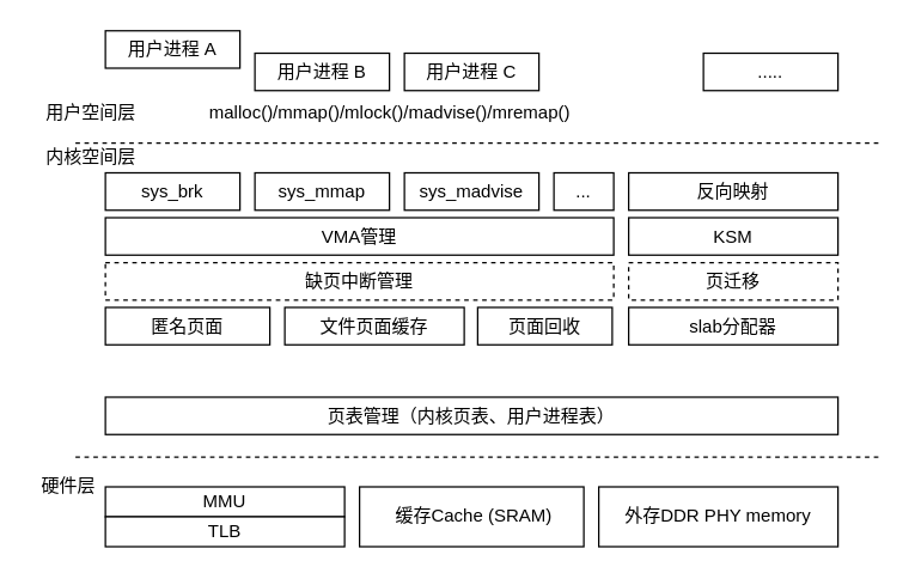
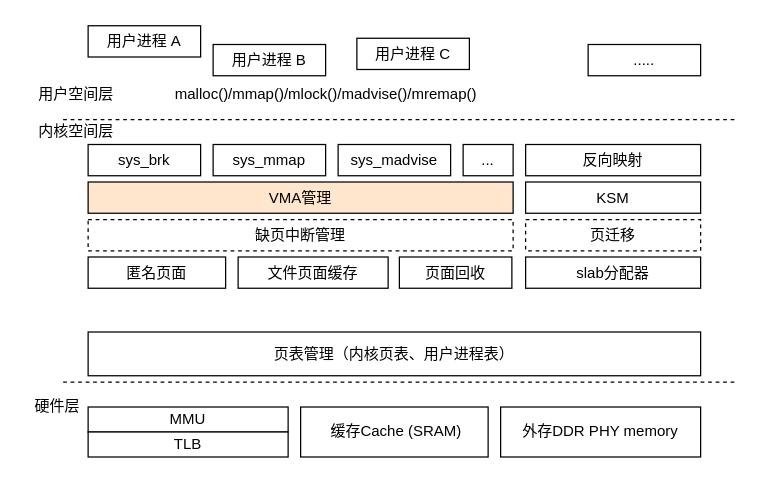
  <mxCell id="0" />
  <mxCell id="1" parent="0" />
  <mxCell id="2" value="MMU" style="rounded=0;whiteSpace=wrap;html=1;" vertex="1" parent="1"><mxGeometry x="70" y="325" width="160" height="20" as="geometry" /></mxCell>
  <mxCell id="3" value="TLB" style="rounded=0;whiteSpace=wrap;html=1;" vertex="1" parent="1"><mxGeometry x="70" y="345" width="160" height="20" as="geometry" /></mxCell>
  <mxCell id="4" value="&amp;nbsp;缓存Cache (SRAM)" style="rounded=0;whiteSpace=wrap;html=1;" vertex="1" parent="1"><mxGeometry x="240" y="325" width="150" height="40" as="geometry" /></mxCell>
  <mxCell id="5" value="外存DDR PHY memory" style="rounded=0;whiteSpace=wrap;html=1;" vertex="1" parent="1"><mxGeometry x="400" y="325" width="160" height="40" as="geometry" /></mxCell>
  <mxCell id="6" value="" style="endArrow=none;dashed=1;html=1;rounded=0;" edge="1" parent="1"><mxGeometry width="50" height="50" relative="1" as="geometry"><mxPoint x="50" y="305" as="sourcePoint" /><mxPoint x="590" y="305" as="targetPoint" /></mxGeometry></mxCell>
- <mxCell id="7" value="页表管理（内核页表、用户进程表）" style="rounded=0;whiteSpace=wrap;html=1;" vertex="1" parent="1"><mxGeometry x="70" y="265" width="490" height="25" as="geometry" /></mxCell>
+ <mxCell id="7" value="页表管理（内核页表、用户进程表）" style="rounded=0;whiteSpace=wrap;html=1;" vertex="1" parent="1"><mxGeometry x="70" y="265" width="490" height="35" as="geometry" /></mxCell>
  <mxCell id="8" value="匿名页面" style="rounded=0;whiteSpace=wrap;html=1;" vertex="1" parent="1"><mxGeometry x="70" y="205" width="110" height="25" as="geometry" /></mxCell>
  <mxCell id="9" value="文件页面缓存" style="rounded=0;whiteSpace=wrap;html=1;" vertex="1" parent="1"><mxGeometry x="190" y="205" width="120" height="25" as="geometry" /></mxCell>
  <mxCell id="10" value="页面回收" style="rounded=0;whiteSpace=wrap;html=1;" vertex="1" parent="1"><mxGeometry x="319" y="205" width="90" height="25" as="geometry" /></mxCell>
  <mxCell id="11" value="slab分配器" style="rounded=0;whiteSpace=wrap;html=1;" vertex="1" parent="1"><mxGeometry x="420" y="205" width="140" height="25" as="geometry" /></mxCell>
  <mxCell id="12" value="缺页中断管理" style="rounded=0;whiteSpace=wrap;html=1;dashed=1;" vertex="1" parent="1"><mxGeometry x="70" y="175" width="340" height="25" as="geometry" /></mxCell>
- <mxCell id="13" value="VMA管理" style="rounded=0;whiteSpace=wrap;html=1;" vertex="1" parent="1"><mxGeometry x="70" y="145" width="340" height="25" as="geometry" /></mxCell>
+ <mxCell id="13" value="VMA管理" style="rounded=0;whiteSpace=wrap;html=1;fillColor=#ffe6cc;" vertex="1" parent="1"><mxGeometry x="70" y="145" width="340" height="25" as="geometry" /></mxCell>
  <mxCell id="14" value="页迁移" style="rounded=0;whiteSpace=wrap;html=1;dashed=1;" vertex="1" parent="1"><mxGeometry x="420" y="175" width="140" height="25" as="geometry" /></mxCell>
  <mxCell id="15" value="KSM" style="rounded=0;whiteSpace=wrap;html=1;" vertex="1" parent="1"><mxGeometry x="420" y="145" width="140" height="25" as="geometry" /></mxCell>
  <mxCell id="16" value="反向映射" style="rounded=0;whiteSpace=wrap;html=1;" vertex="1" parent="1"><mxGeometry x="420" y="115" width="140" height="25" as="geometry" /></mxCell>
  <mxCell id="17" value="sys_brk" style="rounded=0;whiteSpace=wrap;html=1;" vertex="1" parent="1"><mxGeometry x="70" y="115" width="90" height="25" as="geometry" /></mxCell>
  <mxCell id="18" value="sys_mmap" style="rounded=0;whiteSpace=wrap;html=1;" vertex="1" parent="1"><mxGeometry x="170" y="115" width="90" height="25" as="geometry" /></mxCell>
  <mxCell id="19" value="sys_madvise" style="rounded=0;whiteSpace=wrap;html=1;" vertex="1" parent="1"><mxGeometry x="270" y="115" width="90" height="25" as="geometry" /></mxCell>
  <mxCell id="20" value="..." style="rounded=0;whiteSpace=wrap;html=1;" vertex="1" parent="1"><mxGeometry x="370" y="115" width="40" height="25" as="geometry" /></mxCell>
  <mxCell id="21" value="" style="endArrow=none;dashed=1;html=1;rounded=0;" edge="1" parent="1"><mxGeometry width="50" height="50" relative="1" as="geometry"><mxPoint x="50" y="95" as="sourcePoint" /><mxPoint x="590" y="95" as="targetPoint" /></mxGeometry></mxCell>
  <mxCell id="22" value="硬件层" style="text;html=1;align=center;verticalAlign=middle;resizable=0;points=[];autosize=1;strokeColor=none;fillColor=none;" vertex="1" parent="1"><mxGeometry x="20" y="315" width="50" height="20" as="geometry" /></mxCell>
  <mxCell id="23" value="内核空间层" style="text;html=1;align=center;verticalAlign=middle;resizable=0;points=[];autosize=1;strokeColor=none;fillColor=none;" vertex="1" parent="1"><mxGeometry x="20" y="95" width="80" height="20" as="geometry" /></mxCell>
  <mxCell id="24" value="用户进程 A" style="rounded=0;whiteSpace=wrap;html=1;" vertex="1" parent="1"><mxGeometry x="70" y="20" width="90" height="25" as="geometry" /></mxCell>
  <mxCell id="25" value="用户进程 B" style="rounded=0;whiteSpace=wrap;html=1;" vertex="1" parent="1"><mxGeometry x="170" y="35" width="90" height="25" as="geometry" /></mxCell>
- <mxCell id="26" value="用户进程 C" style="rounded=0;whiteSpace=wrap;html=1;" vertex="1" parent="1"><mxGeometry x="270" y="35" width="90" height="25" as="geometry" /></mxCell>
+ <mxCell id="26" value="用户进程 C" style="rounded=0;whiteSpace=wrap;html=1;" vertex="1" parent="1"><mxGeometry x="285" y="30" width="90" height="25" as="geometry" /></mxCell>
  <mxCell id="27" value="....." style="rounded=0;whiteSpace=wrap;html=1;" vertex="1" parent="1"><mxGeometry x="470" y="35" width="90" height="25" as="geometry" /></mxCell>
  <mxCell id="28" value="malloc()/mmap()/mlock()/madvise()/mremap()" style="text;html=1;align=center;verticalAlign=middle;resizable=0;points=[];autosize=1;strokeColor=none;fillColor=none;" vertex="1" parent="1"><mxGeometry x="130" y="65" width="260" height="20" as="geometry" /></mxCell>
  <mxCell id="29" value="用户空间层" style="text;html=1;align=center;verticalAlign=middle;resizable=0;points=[];autosize=1;strokeColor=none;fillColor=none;" vertex="1" parent="1"><mxGeometry x="20" y="65" width="80" height="20" as="geometry" /></mxCell>
